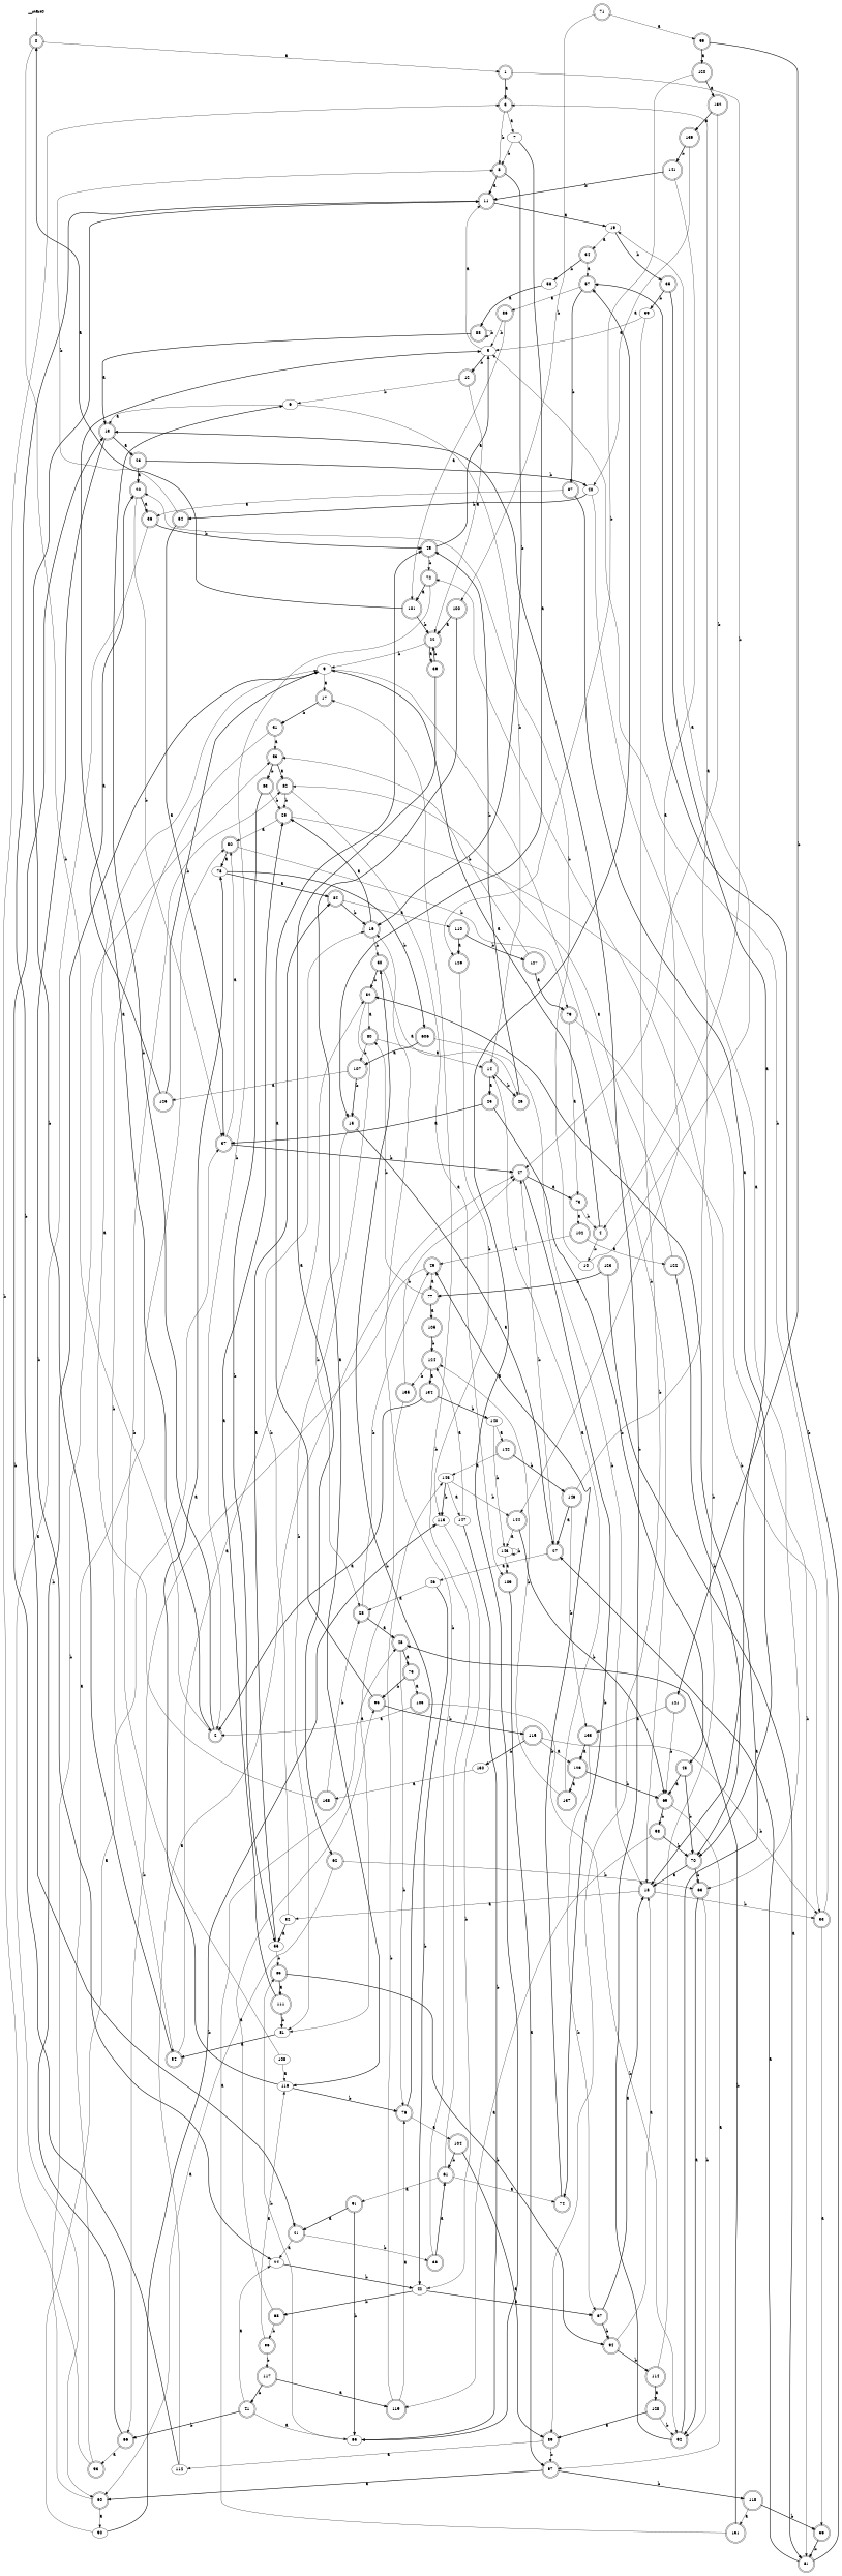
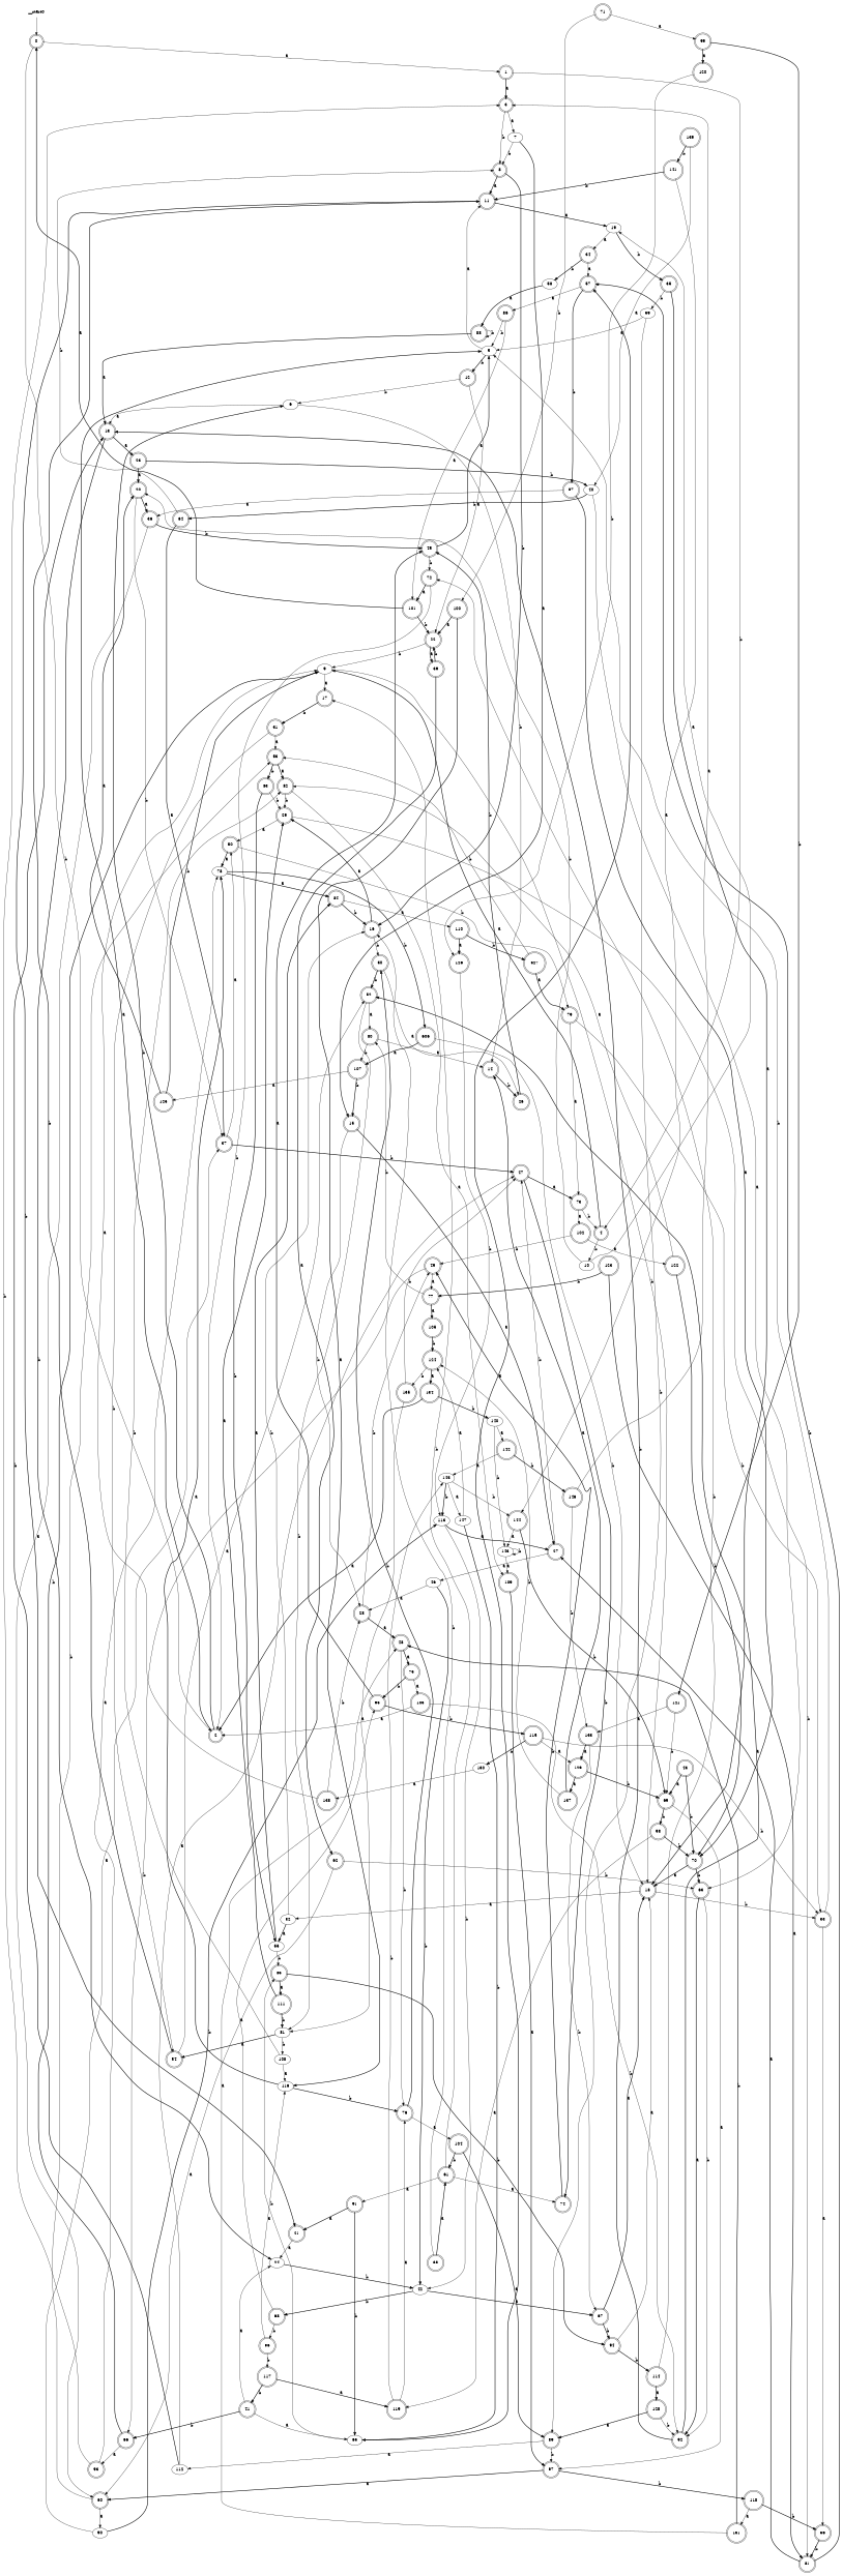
  digraph {
    node [shape=doublecircle]
    edge [style=solid]
    __start0 [shape=none]
    0
    1
    2
    3
    4
    5 [shape=""]
    6 [shape=""]
    7 [shape=""]
    8
    9 [shape=""]
    10 [shape=""]
    11
    12
    13
    14
    15
    16
    17
    18
    19 [shape=""]
    20
    21
    22
    23
    24 [shape=""]
-   25
    26
    27
    28
    29
    30
    31
    32 [shape=""]
    33
    34
    35
    36
    37
    38
    39
    40 [shape=""]
    42 [shape=""]
    43
    45
    46 [shape=""]
    47
    48
    49
    50
    51
    52
    53
    54
    55 [shape=""]
    56
    57
    58 [shape=""]
    59 [shape=""]
    60
    61
    62
    63
    64
    41
    65 [shape=""]
    66
    67
    68
    69
    70
    72
    73
    74
    75
    76
    77
    78 [shape=""]
    79
    80
    81 [shape=""]
    82
    83
    84
    85
    86
    87
    88
    89
    90 [shape=""]
    91
    92
    93
    94
    95
    96
    97
    98
    71
    99
    100
    101
    102
    103
    104
    105
    n107 [label=606]
    107
    108 [shape=""]
    109
    110
    111
    112 [shape=""]
    113 [shape=""]
    114
    115
    116 [shape=""]
    117
    118
    119
    120
    121
    122
    124
    125
    126
-   127
+   127 [label=527]
    128
    129
    130 [shape=""]
    131
    145 [shape=""]
-   132
    133
    123
    134
    135
    137
    138
    139
    140 [shape=""]
    141
    142
    143 [shape=""]
    144
    146
    147 [shape=""]
    __start0 -> 0
    0 -> 1 [label=a]
    0 -> 2 [label=b]
    1 -> 3 [label=a style=bold]
    1 -> 4 [label=b]
    2 -> 5 [label=a style=bold]
    2 -> 6 [label=b style=bold]
    3 -> 7 [label=a]
    3 -> 8 [label=b]
    4 -> 9 [label=a style=bold]
    4 -> 10 [label=b]
    5 -> 11 [label=a]
    5 -> 12 [label=b style=bold]
    6 -> 13 [label=a]
    6 -> 14 [label=b]
    7 -> 8 [label=b]
    7 -> 15 [label=a style=bold]
    8 -> 11 [label=a style=bold]
    8 -> 16 [label=b style=bold]
    9 -> 17 [label=a]
    9 -> 18 [label=b]
    10 -> 19 [label=a]
    10 -> 20 [label=b]
    11 -> 19 [label=a style=bold]
    11 -> 21 [label=b style=bold]
    12 -> 6 [label=b]
    12 -> 22 [label=a]
    13 -> 23 [label=a style=bold]
    13 -> 24 [label=b style=bold]
-   14 -> 25 [label=a style=bold]
    14 -> 26 [label=b style=bold]
    15 -> 27 [label=a style=bold]
    15 -> 28 [label=b]
    16 -> 29 [label=a style=bold]
    16 -> 30 [label=b]
    17 -> 31 [label=b style=bold]
    18 -> 32 [label=a]
    18 -> 33 [label=b]
    19 -> 34 [label=a]
    19 -> 35 [label=b style=bold]
    20 -> 36 [label=a style=bold]
    20 -> 37 [label=b]
    21 -> 24 [label=a]
-   21 -> 38 [label=b]
    22 -> 9 [label=b]
    22 -> 39 [label=a style=bold]
    23 -> 20 [label=a style=bold]
    23 -> 40 [label=b style=bold]
    24 -> 42 [label=b style=bold]
-   25 -> 37 [label=a style=bold]
-   25 -> 43 [label=b style=bold]
    26 -> 45 [label=b style=bold]
    27 -> 46 [label=a]
    27 -> 47 [label=b]
    28 -> 48 [label=a style=bold]
    28 -> 49 [label=b]
    29 -> 50 [label=a]
    29 -> 51 [label=b]
    30 -> 26 [label=a]
    30 -> 52 [label=b style=bold]
    31 -> 53 [label=a]
    31 -> 54 [label=b]
    32 -> 16 [label=b]
    32 -> 55 [label=a style=bold]
    33 -> 5 [label=b]
    33 -> 56 [label=a]
    34 -> 57 [label=a]
    34 -> 58 [label=b style=bold]
    35 -> 18 [label=a style=bold]
-   35 -> 59 [label=b style=bold]
+   35 -> 59 [label=b]
    36 -> 45 [label=b style=bold]
    36 -> 60 [label=a]
    37 -> 47 [label=b style=bold]
    37 -> 50 [label=a]
    38 -> 16 [label=b]
    38 -> 61 [label=a style=bold]
    39 -> 22 [label=b style=bold]
    39 -> 62 [label=a style=bold]
    40 -> 63 [label=a]
    40 -> 64 [label=b style=bold]
    42 -> 67 [label=a style=bold]
    42 -> 68 [label=b style=bold]
    43 -> 69 [label=a style=bold]
    43 -> 70 [label=b style=bold]
    45 -> 5 [label=a style=bold]
    45 -> 72 [label=b]
    46 -> 28 [label=a]
    46 -> 42 [label=b style=bold]
    47 -> 73 [label=a style=bold]
    47 -> 74 [label=b style=bold]
    48 -> 75 [label=a style=bold]
    48 -> 76 [label=b]
    49 -> 66 [label=b]
    49 -> 77 [label=a]
    50 -> 78 [label=a style=bold]
    50 -> 79 [label=b]
    51 -> 27 [label=a style=bold]
    51 -> 57 [label=b style=bold]
    52 -> 80 [label=a]
    52 -> 81 [label=b]
    53 -> 82 [label=a style=bold]
    53 -> 83 [label=b style=bold]
    54 -> 11 [label=b style=bold]
    54 -> 52 [label=a]
    55 -> 84 [label=a style=bold]
    55 -> 85 [label=b]
    56 -> 51 [label=b style=bold]
    57 -> 86 [label=a]
    57 -> 87 [label=b style=bold]
    58 -> 88 [label=a style=bold]
    59 -> 5 [label=a]
    59 -> 89 [label=b]
    60 -> 53 [label=b]
    60 -> 90 [label=a]
    61 -> 17 [label=b]
    61 -> 74 [label=a]
    61 -> 91 [label=a]
    62 -> 60 [label=a]
    62 -> 63 [label=b]
    63 -> 92 [label=a style=bold]
    63 -> 92 [label=b]
    64 -> 8 [label=b]
    64 -> 37 [label=a style=bold]
    41 -> 24 [label=a]
    41 -> 65 [label=a]
    41 -> 66 [label=b style=bold]
    65 -> 57 [label=a style=bold]
    65 -> 85 [label=b]
    66 -> 9 [label=b style=bold]
    66 -> 93 [label=a]
    67 -> 18 [label=a style=bold]
    67 -> 94 [label=b style=bold]
    68 -> 95 [label=a]
    68 -> 96 [label=b]
    69 -> 97 [label=a]
    69 -> 98 [label=b style=bold]
    70 -> 18 [label=a style=bold]
    70 -> 63 [label=b style=bold]
    72 -> 2 [label=b]
    72 -> 101 [label=a style=bold]
    73 -> 4 [label=b]
    73 -> 102 [label=a]
    74 -> 49 [label=b style=bold]
    75 -> 95 [label=b style=bold]
    75 -> 103 [label=a]
    76 -> 30 [label=b style=bold]
    76 -> 104 [label=a]
    77 -> 80 [label=b]
    77 -> 105 [label=a style=bold]
    78 -> 84 [label=a style=bold]
    78 -> n107 [label=b style=bold]
    79 -> 33 [label=b]
    79 -> 73 [label=a]
    80 -> 14 [label=a]
    80 -> 107 [label=b]
    81 -> 54 [label=a style=bold]
+   81 -> 108 [label=b]
    82 -> 29 [label=b]
    82 -> 109 [label=a]
    83 -> 29 [label=b]
    83 -> 55 [label=b style=bold]
    84 -> 16 [label=b style=bold]
    84 -> 110 [label=a]
    85 -> 94 [label=b style=bold]
    85 -> 111 [label=a style=bold]
    86 -> 5 [label=b]
    86 -> 101 [label=a]
    87 -> 36 [label=a]
    87 -> 70 [label=a style=bold]
    88 -> 13 [label=a style=bold]
    88 -> 88 [label=b]
    89 -> 97 [label=b]
    89 -> 112 [label=a]
    90 -> 37 [label=a]
    90 -> 113 [label=b style=bold]
    91 -> 21 [label=a style=bold]
    91 -> 65 [label=b style=bold]
    92 -> 13 [label=b style=bold]
    92 -> 52 [label=a style=bold]
    93 -> 3 [label=b]
-   93 -> 50 [label=a]
+   93 -> 78 [label=a]
    94 -> 18 [label=a]
    94 -> 114 [label=b style=bold]
    95 -> 45 [label=a style=bold]
    95 -> 115 [label=b style=bold]
    96 -> 116 [label=a]
    96 -> 117 [label=b]
    97 -> 60 [label=a style=bold]
    97 -> 118 [label=b style=bold]
    98 -> 70 [label=b style=bold]
    98 -> 119 [label=a]
    71 -> 99 [label=a]
    71 -> 100 [label=b]
    99 -> 120 [label=a style=bold]
    99 -> 121 [label=b style=bold]
    100 -> 22 [label=a style=bold]
    100 -> 116 [label=a style=bold]
    101 -> 0 [label=a style=bold]
    101 -> 22 [label=b style=bold]
    102 -> 49 [label=b]
    102 -> 122 [label=a]
    103 -> 2 [label=a]
    103 -> 92 [label=b]
    104 -> 61 [label=b style=bold]
    104 -> 89 [label=a style=bold]
    105 -> 124 [label=b style=bold]
    n107 -> 18 [label=b]
    n107 -> 107 [label=a style=bold]
    107 -> 15 [label=b style=bold]
    107 -> 125 [label=a]
    108 -> 82 [label=b]
    108 -> 116 [label=a]
    109 -> 97 [label=a style=bold]
    110 -> 126 [label=a style=bold]
    110 -> 127 [label=b style=bold]
    111 -> 29 [label=a style=bold]
    111 -> 81 [label=b style=bold]
    112 -> 13 [label=b style=bold]
    112 -> 47 [label=a]
-   146 -> 27 [label=a style=bold]
+   113 -> 27 [label=a style=bold]
    113 -> 42 [label=b]
    114 -> 72 [label=b]
    114 -> 128 [label=a style=bold]
    115 -> 33 [label=b]
    115 -> 129 [label=a]
    115 -> 130 [label=b style=bold]
    116 -> 76 [label=b style=bold]
    116 -> 78 [label=a style=bold]
    117 -> 41 [label=b style=bold]
    117 -> 119 [label=a style=bold]
    118 -> 56 [label=b style=bold]
    118 -> 131 [label=a]
    119 -> 76 [label=a]
    119 -> 145 [label=b]
    120 -> 126 [label=b]
-   120 -> 132 [label=a style=bold]
    121 -> 69 [label=b]
    121 -> 133 [label=a]
    122 -> 70 [label=b style=bold]
    122 -> 82 [label=a]
    124 -> 134 [label=a style=bold]
    124 -> 135 [label=b]
    125 -> 9 [label=b style=bold]
    125 -> 20 [label=a style=bold]
    126 -> 113 [label=b]
    127 -> 53 [label=b]
    127 -> 79 [label=a style=bold]
    128 -> 89 [label=a style=bold]
    128 -> 92 [label=b]
    129 -> 69 [label=b style=bold]
    129 -> 137 [label=a style=bold]
    130 -> 138 [label=a]
    131 -> 48 [label=a]
    131 -> 48 [label=b style=bold]
    145 -> 113 [label=b style=bold]
    145 -> 144 [label=b]
    145 -> 147 [label=a]
-   132 -> 47 [label=b]
-   132 -> 139 [label=a style=bold]
    133 -> 67 [label=b]
    133 -> 129 [label=a style=bold]
    123 -> 51 [label=a style=bold]
    123 -> 77 [label=b style=bold]
    134 -> 2 [label=a style=bold]
    134 -> 140 [label=b style=bold]
    135 -> 47 [label=b]
    135 -> 81 [label=a]
-   137 -> 14 [label=a]
+   137 -> 14 [label=a style=bold]
    137 -> 124 [label=b]
    138 -> 9 [label=a]
    138 -> 28 [label=b]
    139 -> 40 [label=a]
    139 -> 141 [label=b style=bold]
    140 -> 142 [label=a]
    140 -> 143 [label=b]
    141 -> 11 [label=b style=bold]
    141 -> 144 [label=a]
    142 -> 145 [label=a]
    142 -> 146 [label=b style=bold]
    143 -> 109 [label=a]
    143 -> 143 [label=b]
    144 -> 69 [label=b style=bold]
    144 -> 143 [label=a]
    146 -> 3 [label=a]
    146 -> 133 [label=b]
    147 -> 65 [label=b style=bold]
    147 -> 124 [label=a]
  }
